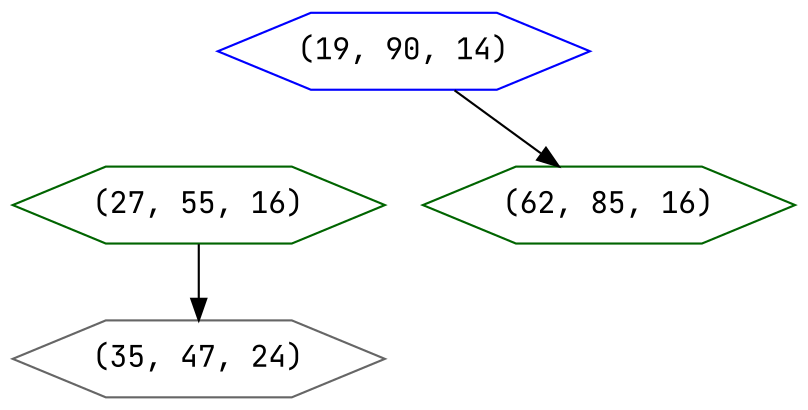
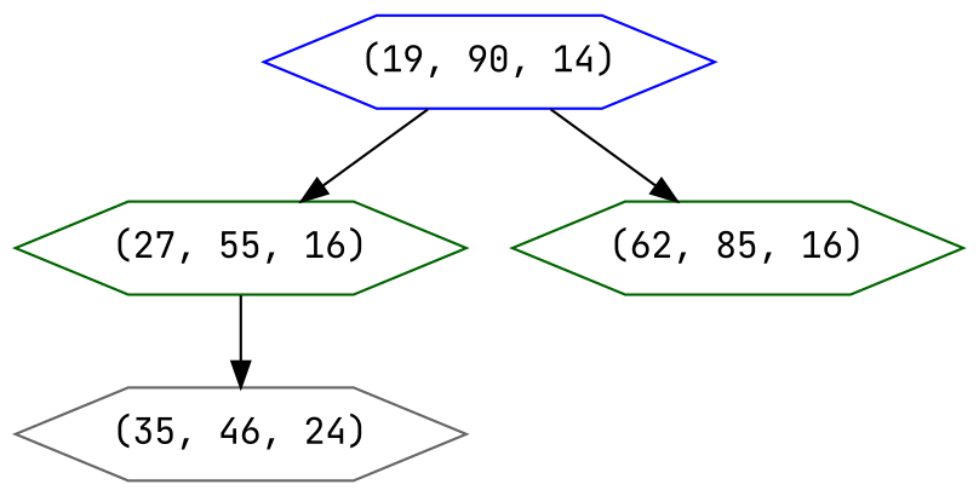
  digraph {
    fontname="JetBrains Mono"
    node [color=darkgreen fontname="JetBrains Mono" shape=hexagon]
    edge [fontname="JetBrains Mono"]
    "(19, 90, 14)" [color=blue]
    n2 [label="(27, 55, 16)"]
    "(62, 85, 16)"
-   "(35, 47, 24)" [color=gray40]
+   "(35, 47, 24)" [color=gray40 label="(35, 46, 24)"]
+   "(19, 90, 14)" -> n2
    "(19, 90, 14)" -> "(62, 85, 16)"
    n2 -> "(35, 47, 24)"
  }
